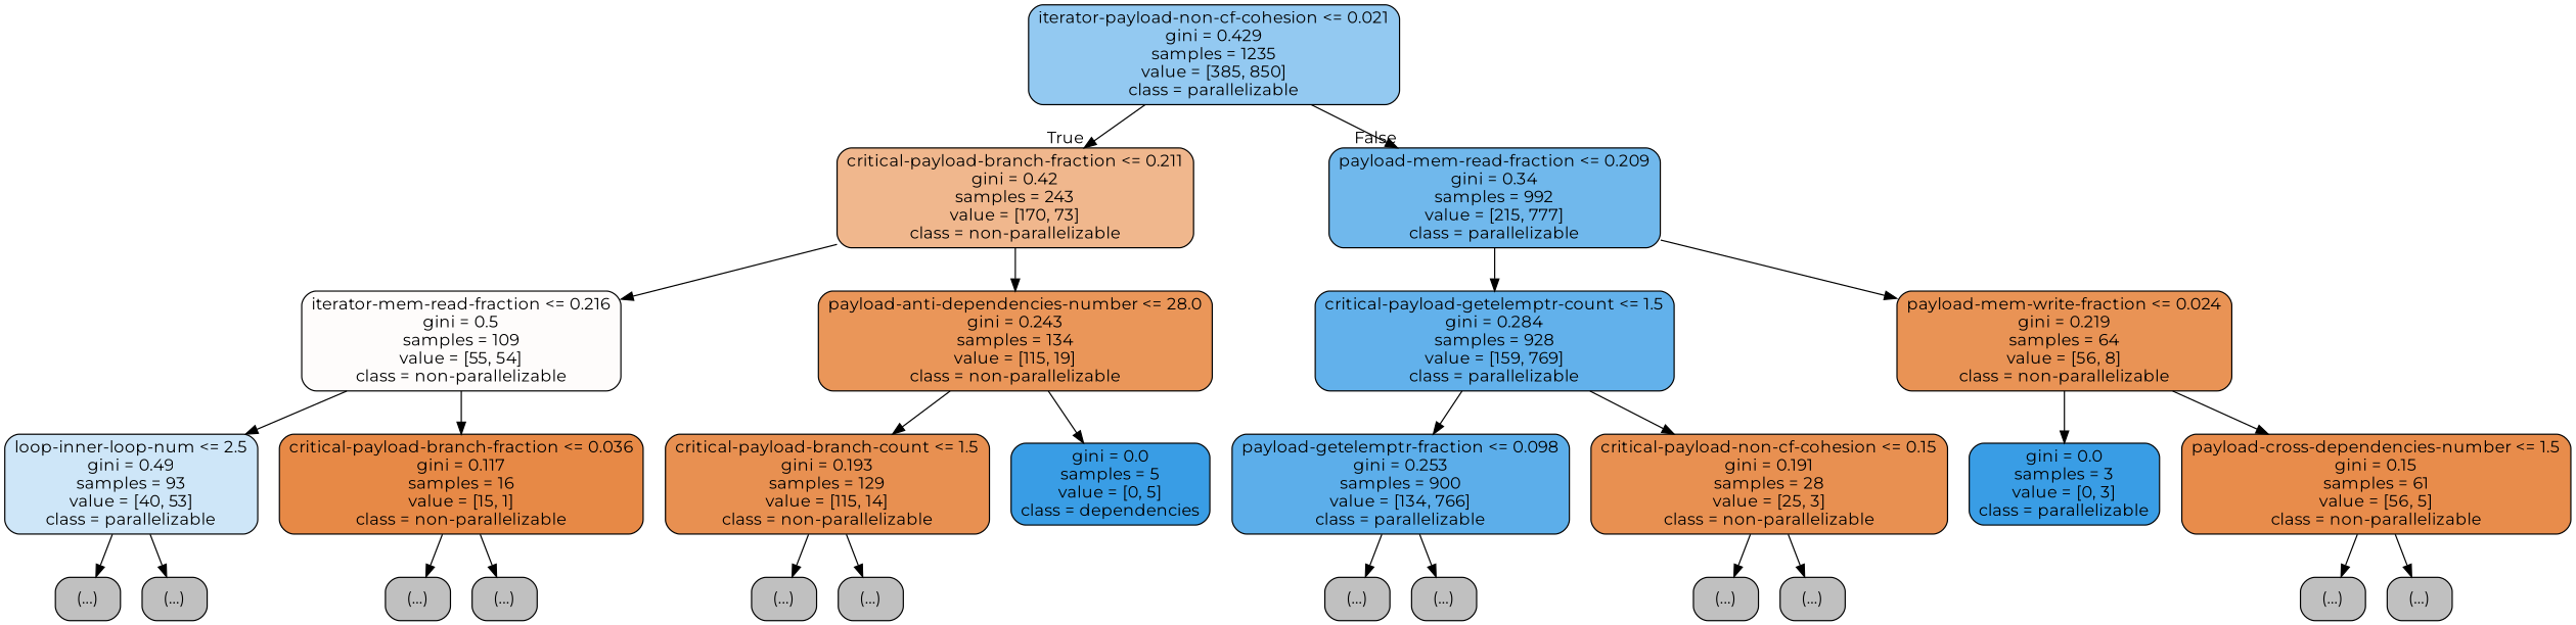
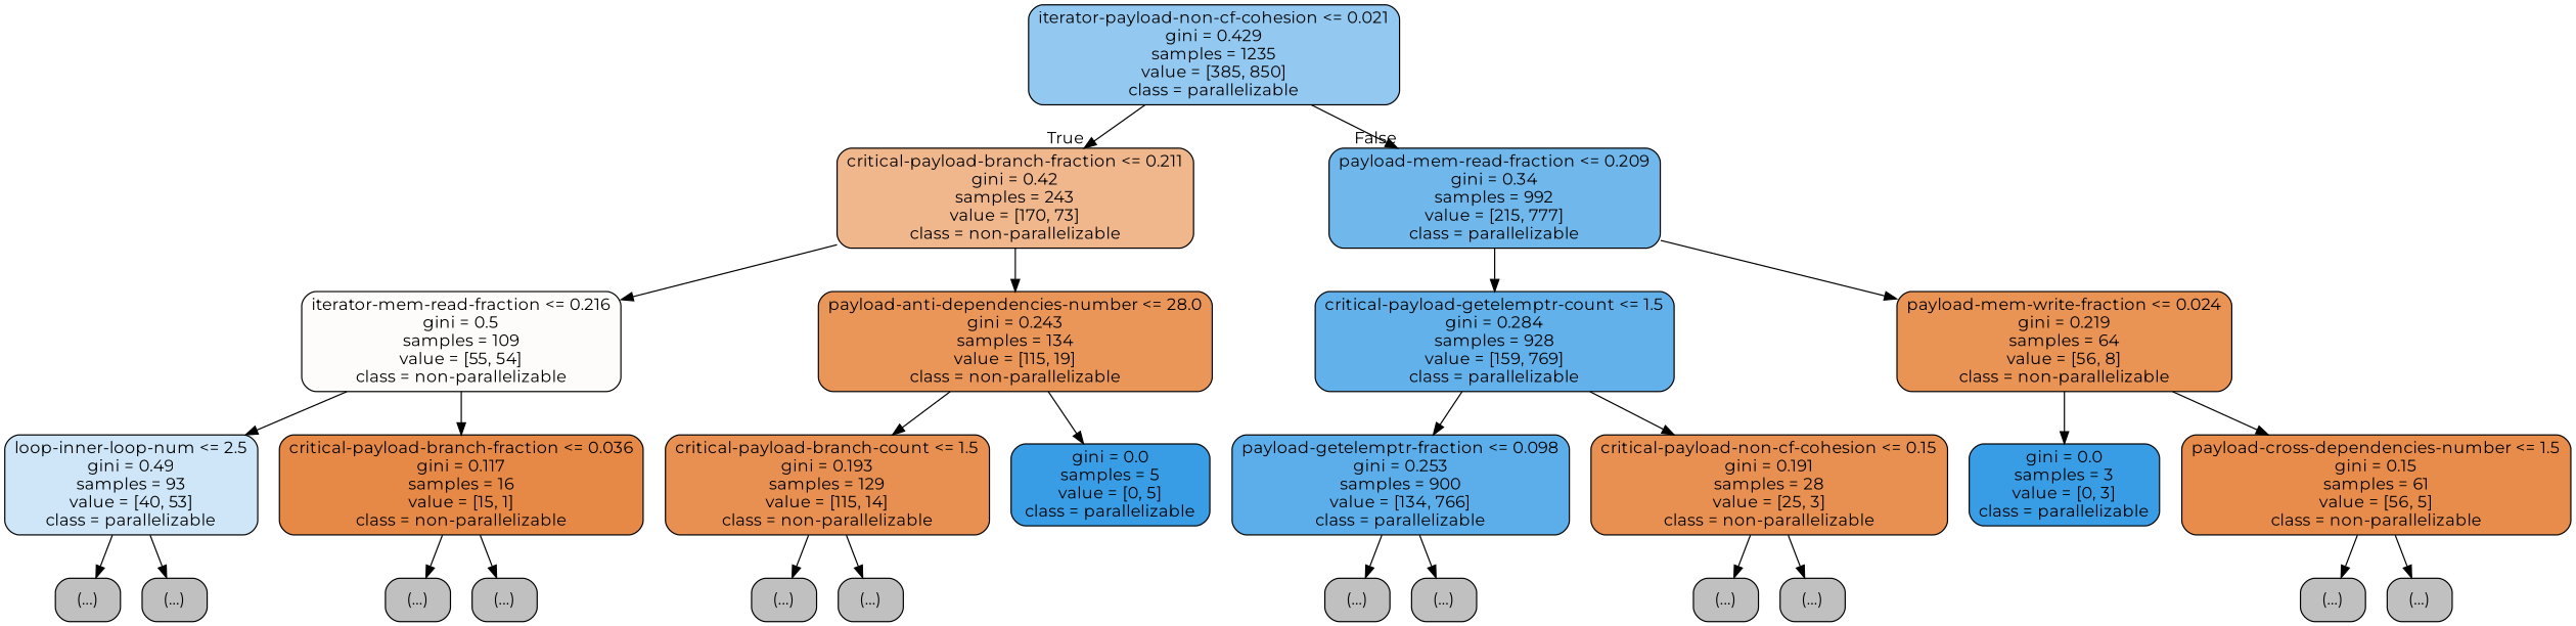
  digraph {
    fontname=Montserrat
    node [color=black fillcolor="#C0C0C0" fontname=Montserrat shape=box style="filled, rounded"]
    edge [fontname=Montserrat]
    n1 [fillcolor="#399de58b" label="iterator-payload-non-cf-cohesion <= 0.021\ngini = 0.429\nsamples = 1235\nvalue = [385, 850]\nclass = parallelizable"]
    n2 [fillcolor="#e5813992" label="critical-payload-branch-fraction <= 0.211\ngini = 0.42\nsamples = 243\nvalue = [170, 73]\nclass = non-parallelizable"]
    n3 [fillcolor="#399de5b8" label="payload-mem-read-fraction <= 0.209\ngini = 0.34\nsamples = 992\nvalue = [215, 777]\nclass = parallelizable"]
    n4 [fillcolor="#e5813905" label="iterator-mem-read-fraction <= 0.216\ngini = 0.5\nsamples = 109\nvalue = [55, 54]\nclass = non-parallelizable"]
    n5 [fillcolor="#e58139d5" label="payload-anti-dependencies-number <= 28.0\ngini = 0.243\nsamples = 134\nvalue = [115, 19]\nclass = non-parallelizable"]
    n6 [fillcolor="#399de53f" label="loop-inner-loop-num <= 2.5\ngini = 0.49\nsamples = 93\nvalue = [40, 53]\nclass = parallelizable"]
    n7 [fillcolor="#e58139ee" label="critical-payload-branch-fraction <= 0.036\ngini = 0.117\nsamples = 16\nvalue = [15, 1]\nclass = non-parallelizable"]
    n8 [label="(...)"]
    n9 [label="(...)"]
    n10 [label="(...)"]
    n11 [label="(...)"]
    n12 [fillcolor="#e58139e0" label="critical-payload-branch-count <= 1.5\ngini = 0.193\nsamples = 129\nvalue = [115, 14]\nclass = non-parallelizable"]
-   n13 [fillcolor="#399de5ff" label="gini = 0.0\nsamples = 5\nvalue = [0, 5]\nclass = dependencies"]
+   n13 [fillcolor="#399de5ff" label="gini = 0.0\nsamples = 5\nvalue = [0, 5]\nclass = parallelizable"]
    n14 [label="(...)"]
    n15 [label="(...)"]
    n16 [fillcolor="#399de5ca" label="critical-payload-getelemptr-count <= 1.5\ngini = 0.284\nsamples = 928\nvalue = [159, 769]\nclass = parallelizable"]
    n17 [fillcolor="#e58139db" label="payload-mem-write-fraction <= 0.024\ngini = 0.219\nsamples = 64\nvalue = [56, 8]\nclass = non-parallelizable"]
    n18 [fillcolor="#399de5d2" label="payload-getelemptr-fraction <= 0.098\ngini = 0.253\nsamples = 900\nvalue = [134, 766]\nclass = parallelizable"]
    n19 [fillcolor="#e58139e0" label="critical-payload-non-cf-cohesion <= 0.15\ngini = 0.191\nsamples = 28\nvalue = [25, 3]\nclass = non-parallelizable"]
    n20 [label="(...)"]
    n21 [label="(...)"]
    n22 [label="(...)"]
    n23 [label="(...)"]
    n24 [fillcolor="#399de5ff" label="gini = 0.0\nsamples = 3\nvalue = [0, 3]\nclass = parallelizable"]
    n25 [fillcolor="#e58139e8" label="payload-cross-dependencies-number <= 1.5\ngini = 0.15\nsamples = 61\nvalue = [56, 5]\nclass = non-parallelizable"]
    n26 [label="(...)"]
    n27 [label="(...)"]
    n1 -> n2 [headlabel=True labelangle=45 labeldistance=2.5]
    n1 -> n3 [headlabel=False labelangle=-45 labeldistance=2.5]
    n2 -> n4
    n2 -> n5
    n3 -> n16
    n3 -> n17
    n4 -> n6
    n4 -> n7
    n5 -> n12
    n5 -> n13
    n6 -> n8
    n6 -> n9
    n7 -> n10
    n7 -> n11
    n12 -> n14
    n12 -> n15
    n16 -> n18
    n16 -> n19
    n17 -> n24
    n17 -> n25
    n18 -> n20
    n18 -> n21
    n19 -> n22
    n19 -> n23
    n25 -> n26
    n25 -> n27
  }
